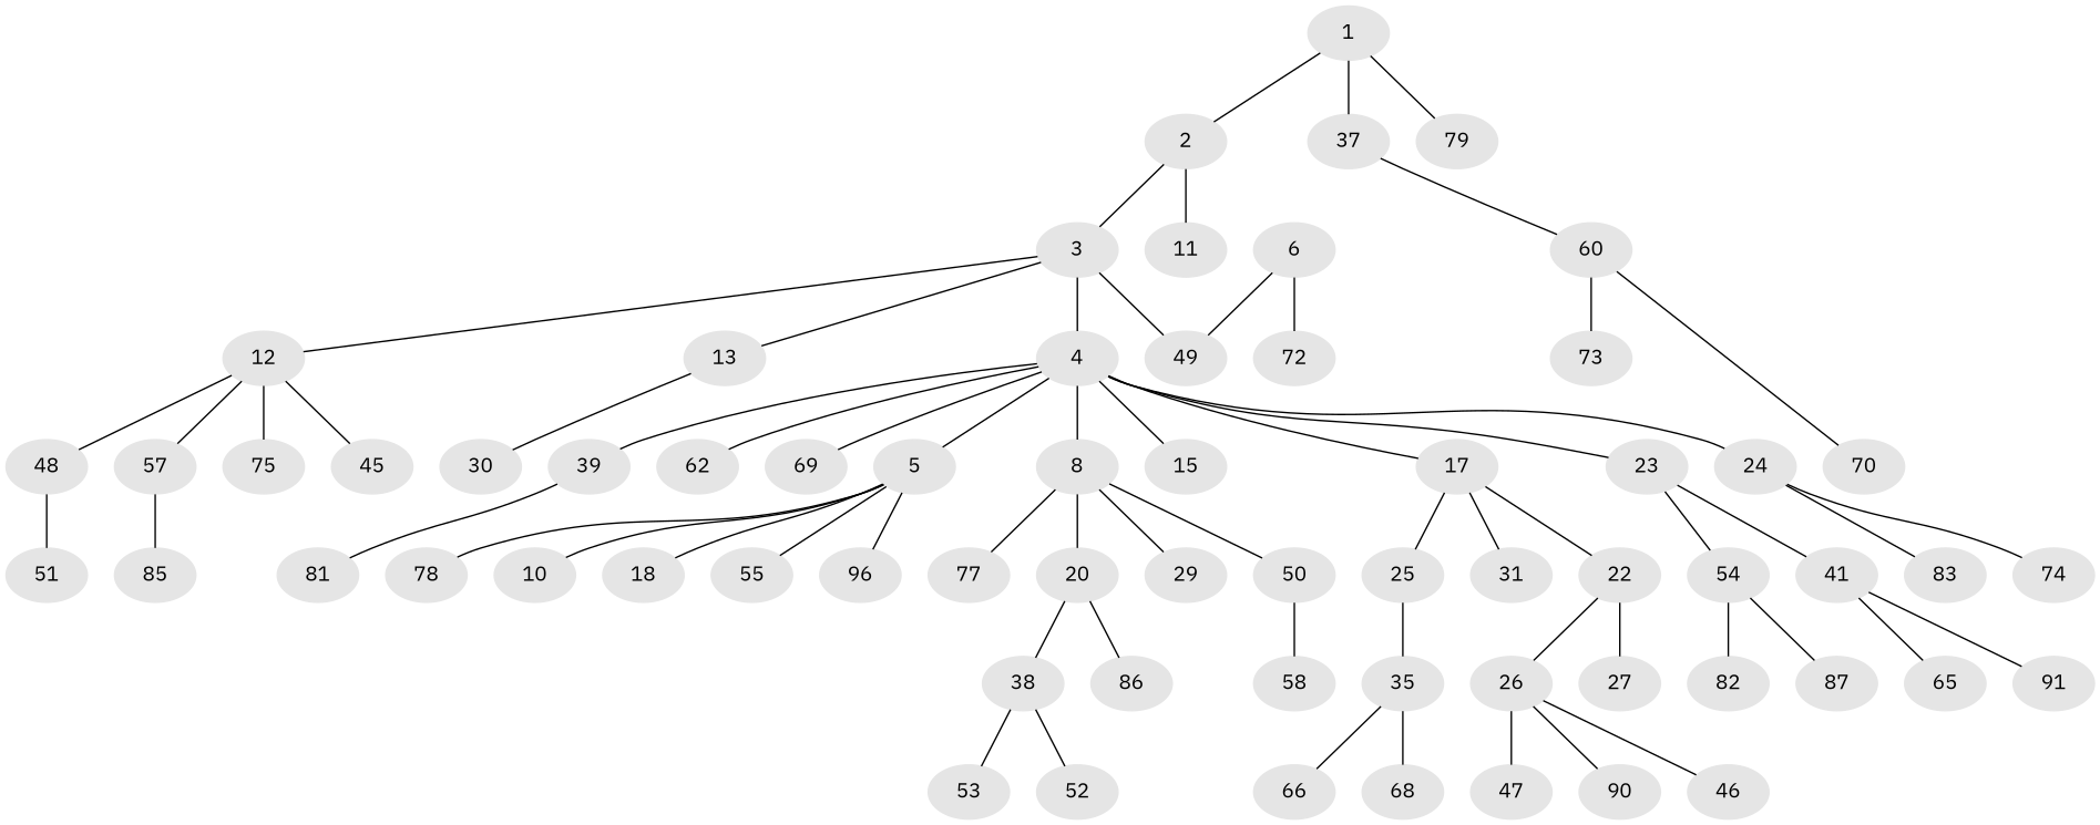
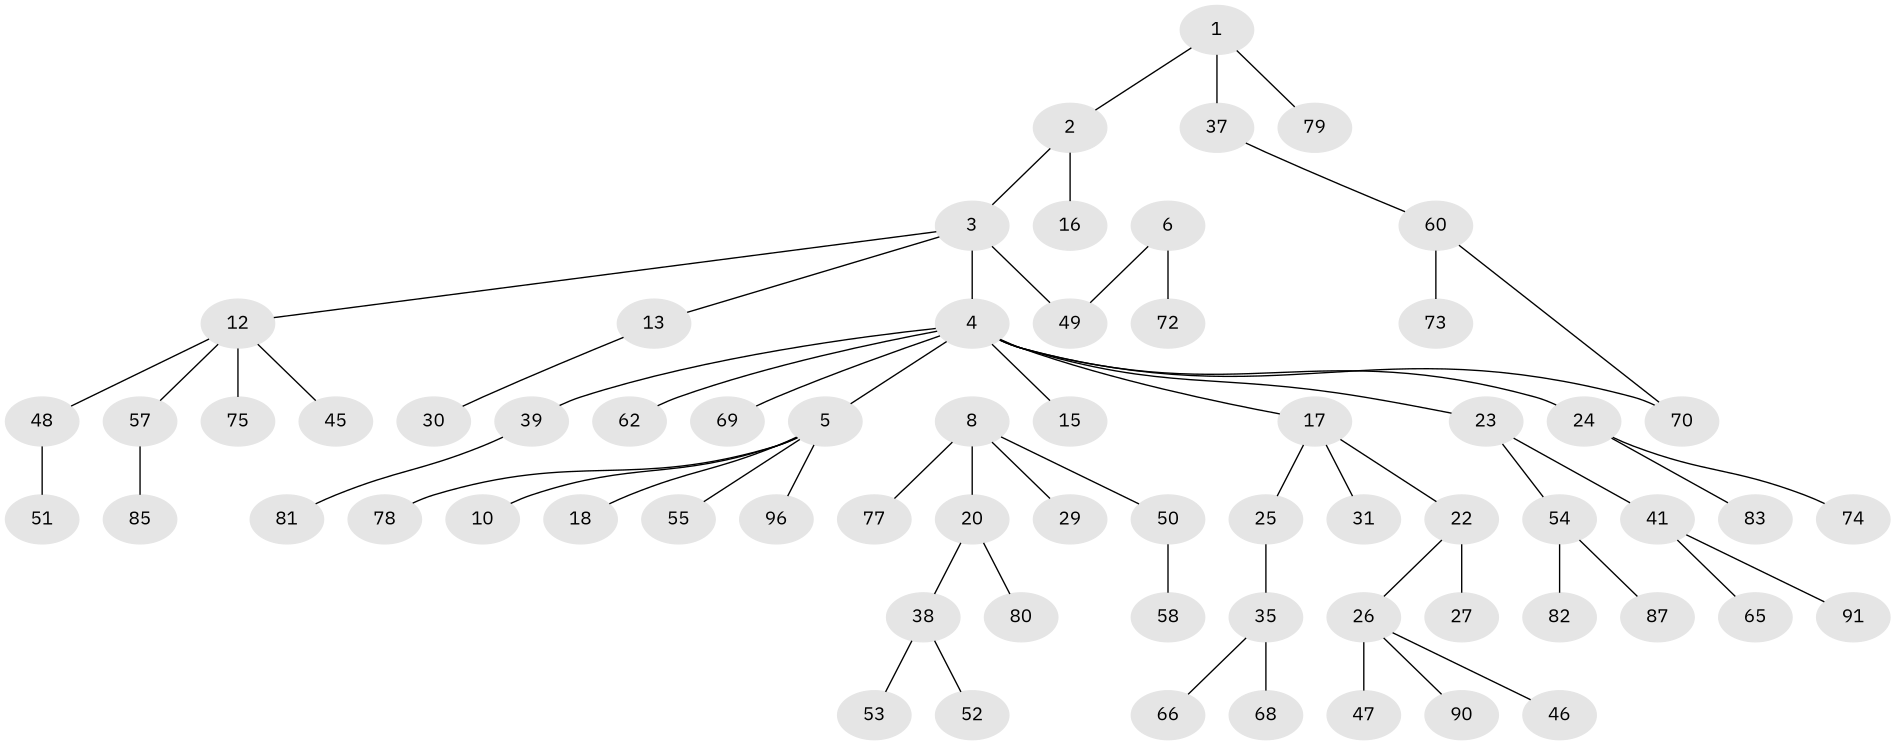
  graph {
    fontname="IBM Plex Sans"
    node [color=gray90 fontname="IBM Plex Sans" style=filled]
    edge [fontname="IBM Plex Sans"]
    1 [super="+21"]
    2 [super="+19"]
    37 [super="+94"]
    79
    3 [super="+7"]
-   11
+   11 [label=16]
    60 [super="+95"]
    4 [super="+9"]
    12 [super="+40"]
    13
    49
    5 [super="+14"]
    8 [super="+16"]
    15
    17 [super="+33"]
    23
    24 [super="+61"]
    39 [super="+89"]
    62
    69
    6 [super="+30"]
    72
    45
    48 [super="+84"]
    57
    75
    n27 [label=30 super="+96"]
    10
    18
    55
    n31 [label=96]
    n32 [label=78 super="+93"]
    20 [super="+36"]
    29
    50
    77
    22 [super="+34"]
    25
    31
    41 [super="+64"]
    54 [super="+78"]
    74
    83
    81
    38 [super="+44"]
-   80 [label=86]
+   80
    58 [super="+63"]
    51
    85
    26 [super="+28"]
    27 [super="+76"]
    35 [super="+43"]
    52 [super="+86"]
    53 [super="+88"]
    46
    47 [super="+67"]
    90
    65
    91
    82
    87
    66
    68
    70
    73
    1 -- 2
    1 -- 37
    1 -- 79
    2 -- 3
    2 -- 11
    37 -- 60
    3 -- 4
    3 -- 12
    3 -- 13
    3 -- 49
    60 -- 70
    60 -- 73
    4 -- 5
-   4 -- 8
+   4 -- 70
    4 -- 15
    4 -- 17
    4 -- 23
    4 -- 24
    4 -- 39
    4 -- 62
    4 -- 69
    12 -- 45
    12 -- 48
    12 -- 57
    12 -- 75
    13 -- n27
    5 -- 10
    5 -- 18
    5 -- 55
    5 -- n31
    5 -- n32
    8 -- 20
    8 -- 29
    8 -- 50
    8 -- 77
    17 -- 22
    17 -- 25
    17 -- 31
    23 -- 41
    23 -- 54
    24 -- 74
    24 -- 83
    39 -- 81
    6 -- 49
    6 -- 72
    48 -- 51
    57 -- 85
    20 -- 38
    20 -- 80
    50 -- 58
    22 -- 26
    22 -- 27
    25 -- 35
    41 -- 65
    41 -- 91
    54 -- 82
    54 -- 87
    38 -- 52
    38 -- 53
    26 -- 46
    26 -- 47
    26 -- 90
    35 -- 66
    35 -- 68
  }
